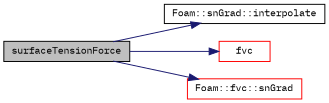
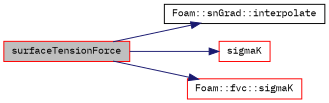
  digraph {
    fontname="IBM Plex Mono"
    rankdir=LR
    node [color=black fontname="IBM Plex Mono" fontsize=10 shape=record]
    edge [color=midnightblue fontname="IBM Plex Mono" fontsize=10 labelfontname=Helvetica labelfontsize=10 style=solid]
-   n1 [fillcolor=grey75 fontcolor=black height=0.2 label=surfaceTensionForce style=filled width=0.4]
+   n1 [color=red fillcolor=grey75 fontcolor=black height=0.2 label=surfaceTensionForce style=filled width=0.4]
    n2 [height=0.2 label="Foam::snGrad::interpolate" width=0.4]
-   n3 [color=red height=0.2 label=fvc width=0.4]
-   n4 [color=red height=0.2 label="Foam::fvc::snGrad" width=0.4]
+   n3 [color=red height=0.2 label=sigmaK width=0.4]
+   n4 [color=red height=0.2 label="Foam::fvc::sigmaK" width=0.4]
    n1 -> n2
    n1 -> n3
    n1 -> n4
  }
